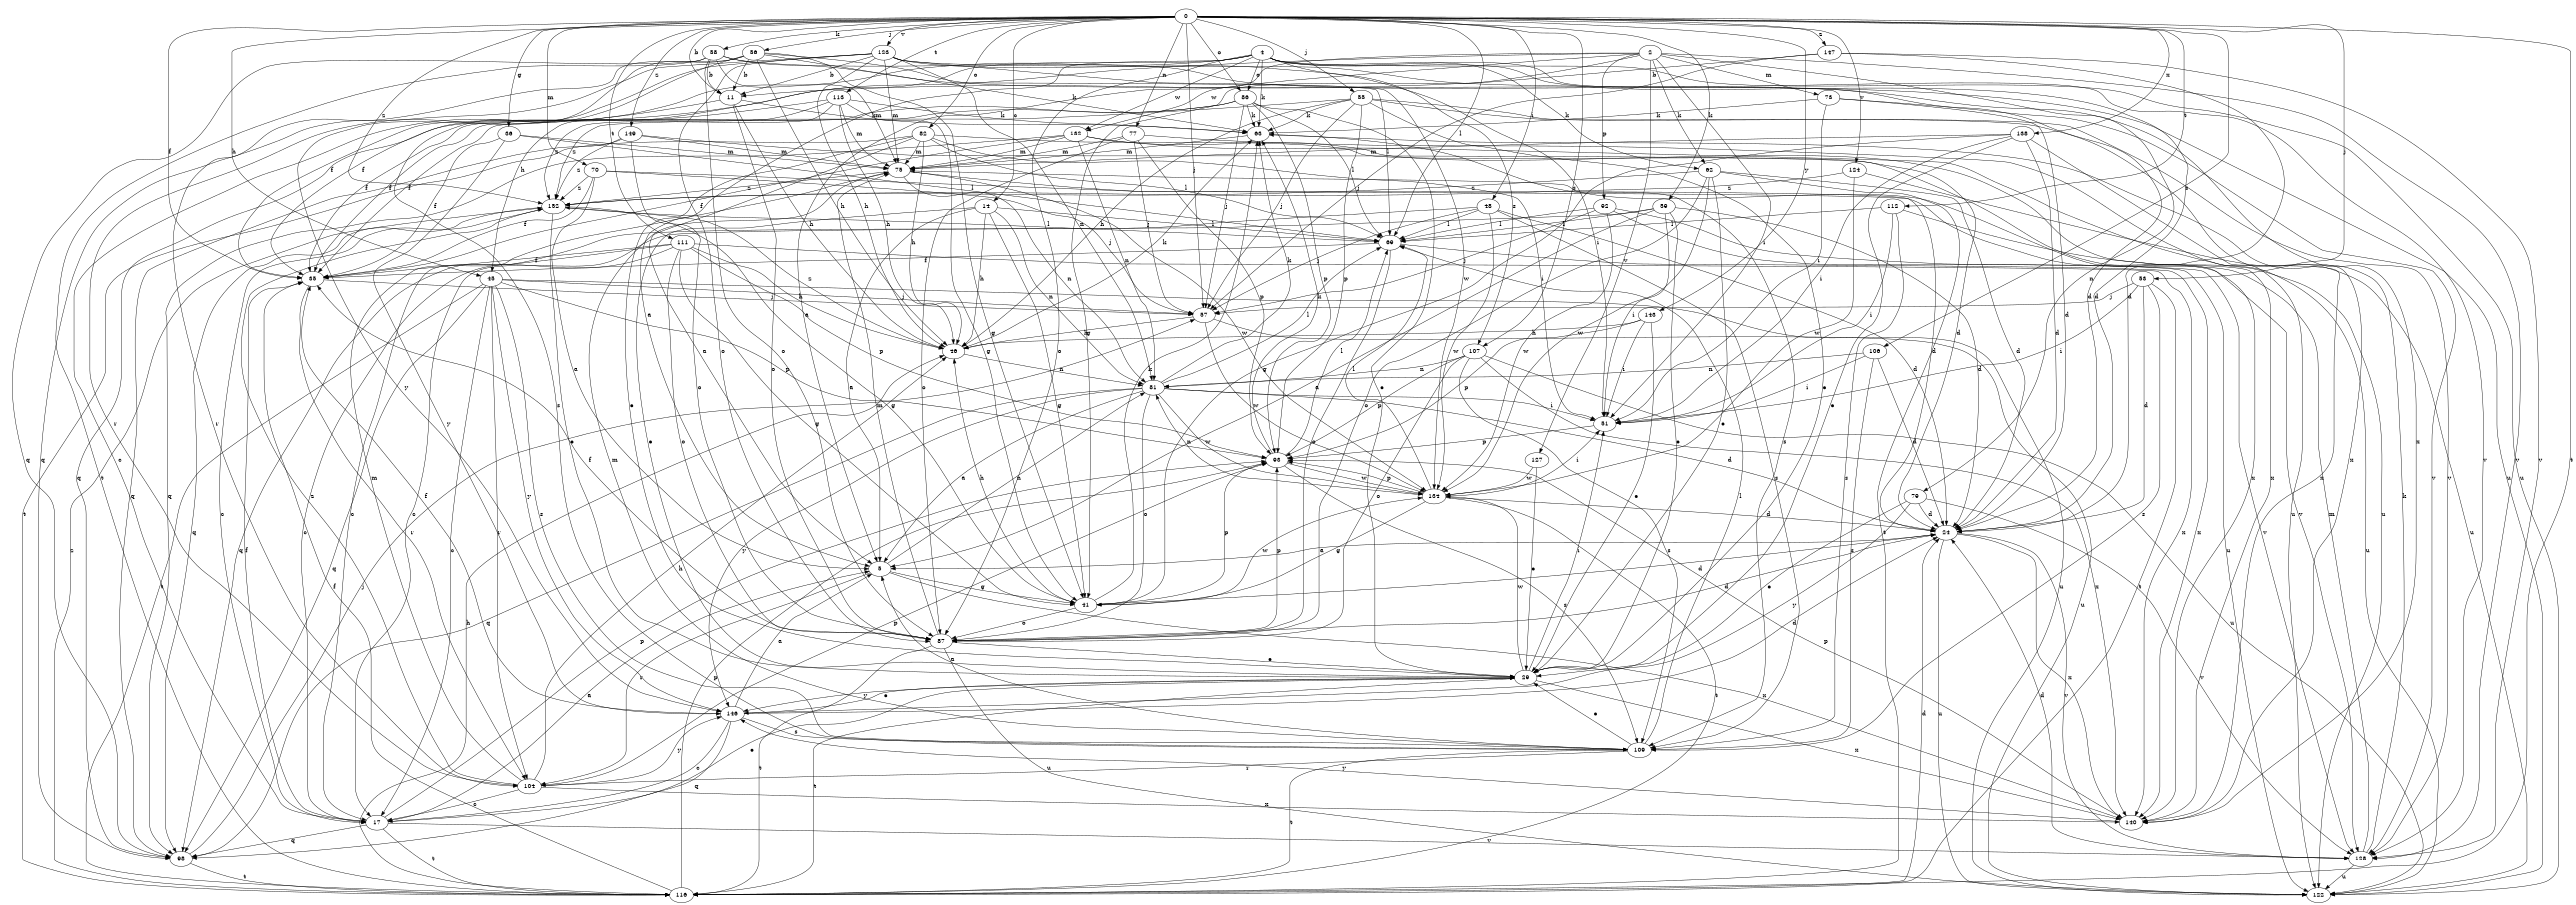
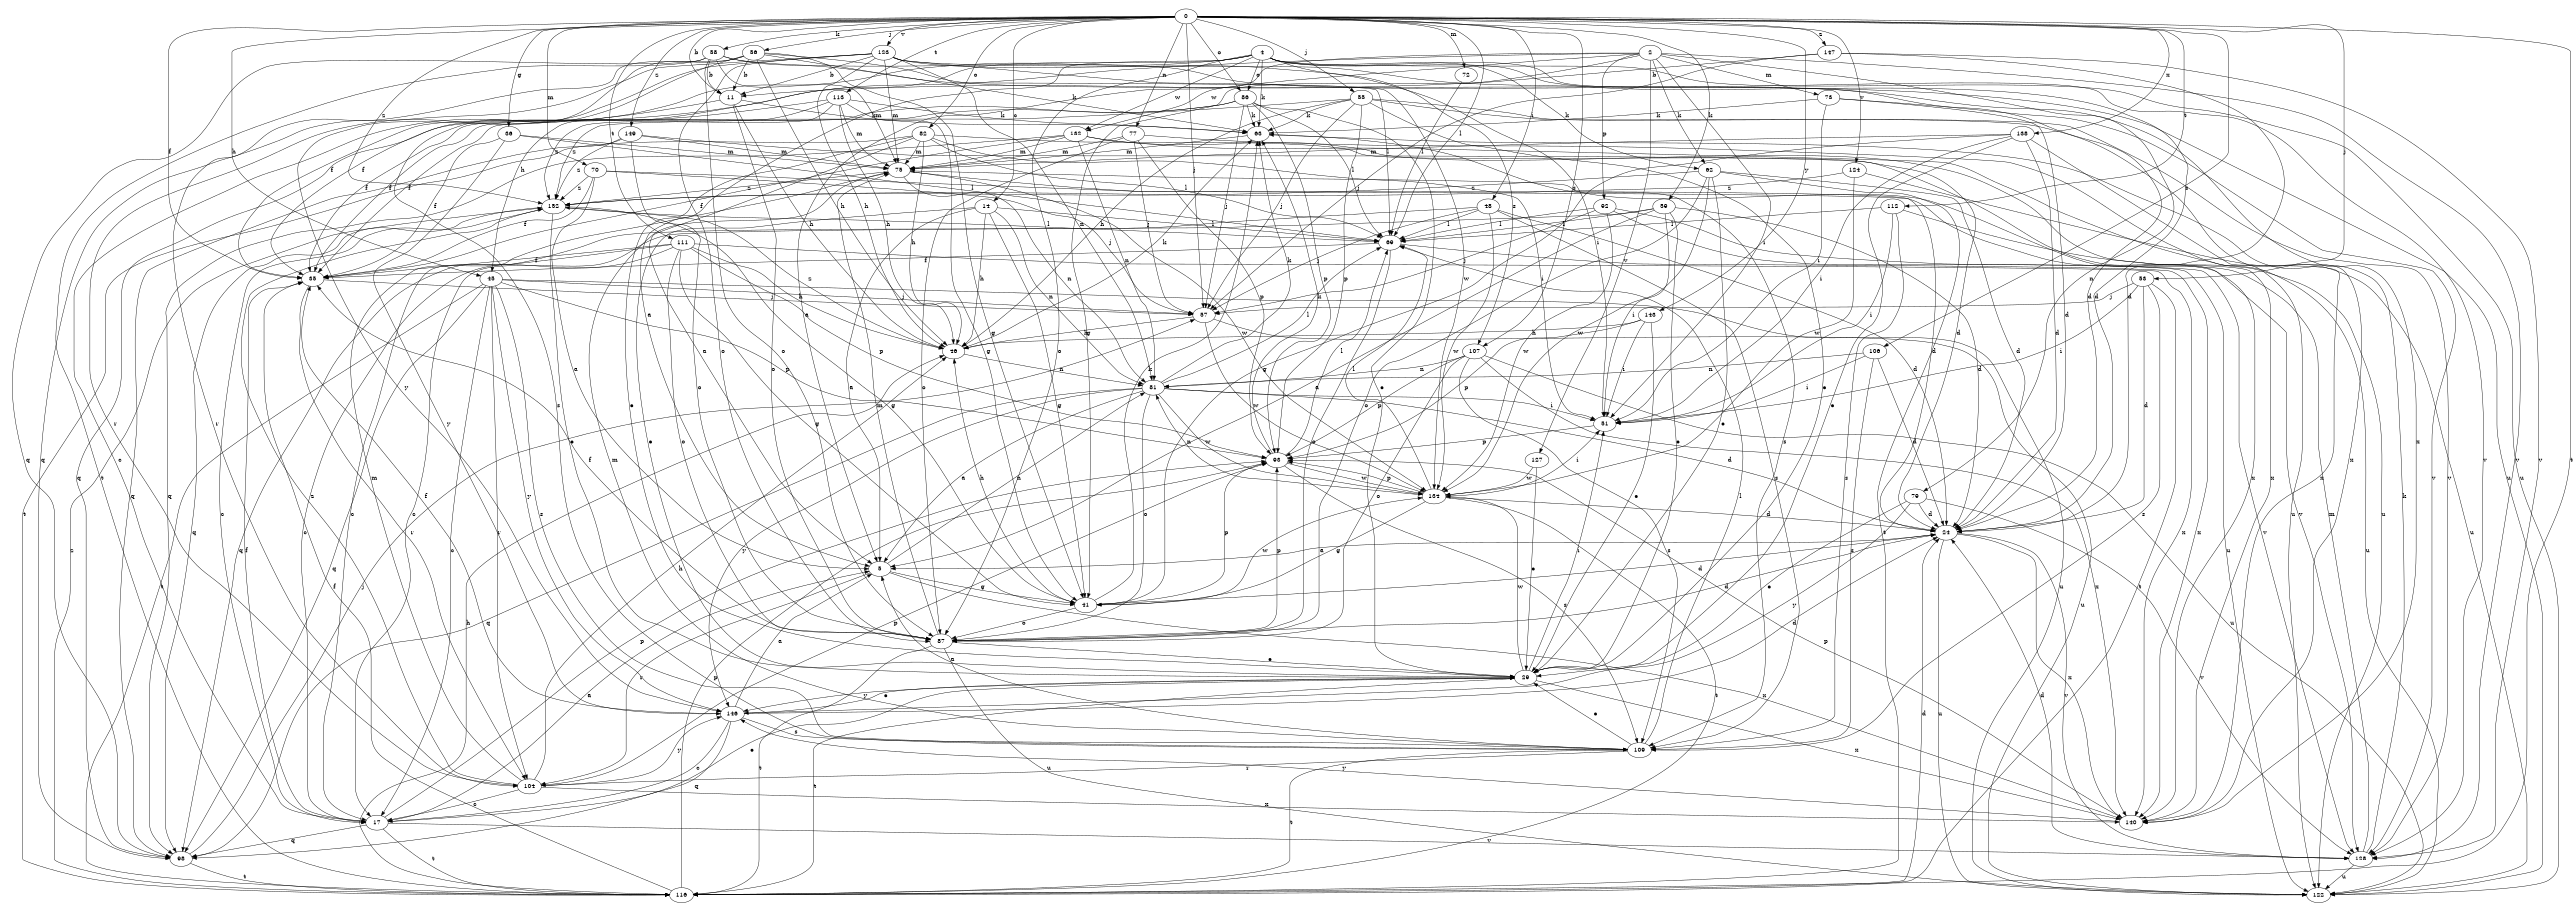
  strict digraph {
    0
    11
    14
    35
    36
    45
    n7 [label=48]
    53
    55
    56
    57
    58
    59
    69
    70
+   72
    77
    82
    86
    106
    107
    111
    112
    113
    116
    123
    124
    138
    143
    147
    149
    152
    63
    87
    17
    46
    5
    41
    81
    29
    104
    146
    75
    122
    93
    98
    109
    24
    134
    51
    128
    140
    2
    62
    73
    79
    92
    127
    132
    4
    0 -> 11 [label=b]
    0 -> 14 [label=c]
    0 -> 35 [label=f]
    0 -> 36 [label=g]
    0 -> 45 [label=h]
    0 -> n7 [label=i]
    0 -> 53 [label=j]
    0 -> 55 [label=j]
    0 -> 56 [label=j]
    0 -> 57 [label=j]
    0 -> 58 [label=k]
    0 -> 59 [label=k]
    0 -> 69 [label=l]
    0 -> 70 [label=m]
+   0 -> 72 [label=m]
    0 -> 77 [label=n]
    0 -> 82 [label=o]
    0 -> 86 [label=o]
    0 -> 106 [label=s]
    0 -> 107 [label=s]
    0 -> 111 [label=t]
    0 -> 112 [label=t]
    0 -> 113 [label=t]
    0 -> 116 [label=t]
    0 -> 123 [label=v]
    0 -> 124 [label=v]
    0 -> 138 [label=x]
    0 -> 143 [label=y]
    0 -> 147 [label=z]
    0 -> 149 [label=z]
    0 -> 152 [label=z]
    11 -> 63 [label=k]
    11 -> 87 [label=o]
    11 -> 17 [label=c]
    11 -> 46 [label=h]
    14 -> 69 [label=l]
    14 -> 46 [label=h]
    14 -> 5 [label=a]
    14 -> 41 [label=g]
    14 -> 81 [label=n]
    14 -> 29 [label=e]
    35 -> 57 [label=j]
    35 -> 104 [label=r]
    36 -> 35 [label=f]
    36 -> 69 [label=l]
    36 -> 146 [label=y]
    36 -> 75 [label=m]
    45 -> 57 [label=j]
    45 -> 116 [label=t]
    45 -> 17 [label=c]
    45 -> 104 [label=r]
    45 -> 146 [label=y]
    45 -> 122 [label=u]
    45 -> 93 [label=p]
    45 -> 98 [label=q]
    45 -> 109 [label=s]
    n7 -> 57 [label=j]
    n7 -> 69 [label=l]
    n7 -> 17 [label=c]
    n7 -> 109 [label=s]
    n7 -> 24 [label=d]
    n7 -> 134 [label=w]
    53 -> 57 [label=j]
    53 -> 116 [label=t]
    53 -> 109 [label=s]
    53 -> 24 [label=d]
    53 -> 51 [label=i]
    55 -> 35 [label=f]
    55 -> 57 [label=j]
    55 -> 63 [label=k]
    55 -> 46 [label=h]
    55 -> 29 [label=e]
    55 -> 93 [label=p]
    55 -> 128 [label=v]
    55 -> 140 [label=x]
    56 -> 11 [label=b]
    56 -> 63 [label=k]
    56 -> 46 [label=h]
    56 -> 41 [label=g]
    56 -> 104 [label=r]
    56 -> 146 [label=y]
    56 -> 109 [label=s]
    56 -> 24 [label=d]
    57 -> 46 [label=h]
    57 -> 122 [label=u]
    57 -> 134 [label=w]
    58 -> 11 [label=b]
    58 -> 69 [label=l]
    58 -> 116 [label=t]
    58 -> 87 [label=o]
    58 -> 75 [label=m]
    58 -> 98 [label=q]
    58 -> 140 [label=x]
    59 -> 69 [label=l]
    59 -> 17 [label=c]
    59 -> 5 [label=a]
    59 -> 29 [label=e]
    59 -> 24 [label=d]
    59 -> 51 [label=i]
    69 -> 35 [label=f]
    69 -> 87 [label=o]
    69 -> 140 [label=x]
    70 -> 35 [label=f]
    70 -> 57 [label=j]
    70 -> 152 [label=z]
    70 -> 5 [label=a]
    70 -> 128 [label=v]
+   72 -> 69 [label=l]
    77 -> 57 [label=j]
    77 -> 87 [label=o]
    77 -> 75 [label=m]
    77 -> 122 [label=u]
    77 -> 93 [label=p]
    82 -> 69 [label=l]
    82 -> 116 [label=t]
    82 -> 46 [label=h]
    82 -> 5 [label=a]
    82 -> 29 [label=e]
    82 -> 75 [label=m]
    82 -> 24 [label=d]
    82 -> 51 [label=i]
    86 -> 35 [label=f]
    86 -> 57 [label=j]
    86 -> 69 [label=l]
    86 -> 152 [label=z]
    86 -> 63 [label=k]
    86 -> 29 [label=e]
    86 -> 93 [label=p]
    106 -> 81 [label=n]
    106 -> 109 [label=s]
    106 -> 24 [label=d]
    106 -> 51 [label=i]
    107 -> 87 [label=o]
    107 -> 81 [label=n]
    107 -> 122 [label=u]
    107 -> 93 [label=p]
    107 -> 109 [label=s]
    107 -> 140 [label=x]
    111 -> 35 [label=f]
    111 -> 87 [label=o]
    111 -> 17 [label=c]
    111 -> 46 [label=h]
    111 -> 41 [label=g]
    111 -> 93 [label=p]
    111 -> 98 [label=q]
    111 -> 140 [label=x]
    112 -> 69 [label=l]
    112 -> 122 [label=u]
    112 -> 109 [label=s]
    112 -> 51 [label=i]
    113 -> 35 [label=f]
    113 -> 152 [label=z]
    113 -> 63 [label=k]
    113 -> 46 [label=h]
    113 -> 41 [label=g]
    113 -> 75 [label=m]
    113 -> 98 [label=q]
    116 -> 35 [label=f]
    116 -> 152 [label=z]
    116 -> 46 [label=h]
    116 -> 93 [label=p]
    116 -> 24 [label=d]
    123 -> 11 [label=b]
    123 -> 87 [label=o]
    123 -> 46 [label=h]
    123 -> 81 [label=n]
    123 -> 104 [label=r]
    123 -> 75 [label=m]
    123 -> 122 [label=u]
    123 -> 98 [label=q]
    123 -> 134 [label=w]
    123 -> 51 [label=i]
    124 -> 152 [label=z]
    124 -> 122 [label=u]
    124 -> 134 [label=w]
    138 -> 41 [label=g]
    138 -> 29 [label=e]
    138 -> 75 [label=m]
    138 -> 24 [label=d]
    138 -> 51 [label=i]
    138 -> 140 [label=x]
    143 -> 46 [label=h]
    143 -> 29 [label=e]
    143 -> 93 [label=p]
    143 -> 51 [label=i]
    147 -> 11 [label=b]
    147 -> 57 [label=j]
    147 -> 24 [label=d]
    147 -> 128 [label=v]
    149 -> 152 [label=z]
    149 -> 87 [label=o]
    149 -> 75 [label=m]
    149 -> 98 [label=q]
    149 -> 140 [label=x]
    152 -> 69 [label=l]
    152 -> 17 [label=c]
    152 -> 41 [label=g]
    152 -> 29 [label=e]
    152 -> 98 [label=q]
    63 -> 75 [label=m]
    63 -> 109 [label=s]
    87 -> 35 [label=f]
    87 -> 116 [label=t]
    87 -> 29 [label=e]
    87 -> 75 [label=m]
    87 -> 122 [label=u]
    87 -> 93 [label=p]
    87 -> 24 [label=d]
    17 -> 35 [label=f]
    17 -> 116 [label=t]
    17 -> 5 [label=a]
    17 -> 29 [label=e]
    17 -> 93 [label=p]
    17 -> 98 [label=q]
    17 -> 128 [label=v]
    46 -> 152 [label=z]
    46 -> 63 [label=k]
    46 -> 81 [label=n]
    5 -> 41 [label=g]
    5 -> 81 [label=n]
    5 -> 104 [label=r]
    5 -> 140 [label=x]
    41 -> 63 [label=k]
    41 -> 87 [label=o]
    41 -> 46 [label=h]
    41 -> 93 [label=p]
    41 -> 24 [label=d]
    41 -> 134 [label=w]
    81 -> 69 [label=l]
    81 -> 63 [label=k]
    81 -> 87 [label=o]
    81 -> 5 [label=a]
    81 -> 146 [label=y]
    81 -> 98 [label=q]
    81 -> 24 [label=d]
    81 -> 134 [label=w]
    81 -> 51 [label=i]
    29 -> 116 [label=t]
    29 -> 146 [label=y]
    29 -> 134 [label=w]
    29 -> 51 [label=i]
    29 -> 140 [label=x]
    104 -> 152 [label=z]
    104 -> 17 [label=c]
    104 -> 46 [label=h]
    104 -> 146 [label=y]
    104 -> 75 [label=m]
    104 -> 93 [label=p]
    104 -> 140 [label=x]
    146 -> 35 [label=f]
    146 -> 17 [label=c]
    146 -> 5 [label=a]
    146 -> 29 [label=e]
    146 -> 98 [label=q]
    146 -> 109 [label=s]
    146 -> 24 [label=d]
    75 -> 152 [label=z]
    75 -> 81 [label=n]
    75 -> 24 [label=d]
    75 -> 134 [label=w]
    93 -> 69 [label=l]
    93 -> 63 [label=k]
    93 -> 109 [label=s]
    93 -> 134 [label=w]
    98 -> 57 [label=j]
    98 -> 116 [label=t]
    109 -> 69 [label=l]
    109 -> 116 [label=t]
    109 -> 5 [label=a]
    109 -> 29 [label=e]
    109 -> 104 [label=r]
    109 -> 75 [label=m]
    24 -> 5 [label=a]
    24 -> 122 [label=u]
    24 -> 128 [label=v]
    24 -> 140 [label=x]
    134 -> 69 [label=l]
    134 -> 116 [label=t]
    134 -> 41 [label=g]
    134 -> 81 [label=n]
    134 -> 93 [label=p]
    134 -> 24 [label=d]
    134 -> 51 [label=i]
    51 -> 93 [label=p]
    128 -> 63 [label=k]
    128 -> 75 [label=m]
    128 -> 122 [label=u]
    128 -> 24 [label=d]
    140 -> 146 [label=y]
    140 -> 93 [label=p]
    2 -> 35 [label=f]
    2 -> 5 [label=a]
    2 -> 41 [label=g]
    2 -> 51 [label=i]
    2 -> 128 [label=v]
    2 -> 62 [label=k]
    2 -> 73 [label=m]
    2 -> 79 [label=n]
    2 -> 92 [label=p]
    2 -> 127 [label=v]
    2 -> 132 [label=w]
    62 -> 116 [label=t]
    62 -> 152 [label=z]
    62 -> 87 [label=o]
    62 -> 29 [label=e]
    62 -> 24 [label=d]
    62 -> 134 [label=w]
    73 -> 63 [label=k]
    73 -> 24 [label=d]
    73 -> 51 [label=i]
    73 -> 128 [label=v]
    79 -> 29 [label=e]
    79 -> 146 [label=y]
    79 -> 24 [label=d]
    79 -> 128 [label=v]
    92 -> 57 [label=j]
    92 -> 69 [label=l]
    92 -> 122 [label=u]
    92 -> 134 [label=w]
    92 -> 128 [label=v]
    127 -> 29 [label=e]
    127 -> 134 [label=w]
    132 -> 35 [label=f]
    132 -> 81 [label=n]
    132 -> 75 [label=m]
    132 -> 122 [label=u]
    132 -> 98 [label=q]
    132 -> 140 [label=x]
    4 -> 35 [label=f]
    4 -> 45 [label=h]
    4 -> 86 [label=o]
    4 -> 107 [label=s]
    4 -> 63 [label=k]
    4 -> 87 [label=o]
    4 -> 5 [label=a]
    4 -> 122 [label=u]
    4 -> 24 [label=d]
    4 -> 128 [label=v]
    4 -> 62 [label=k]
    4 -> 132 [label=w]
  }
